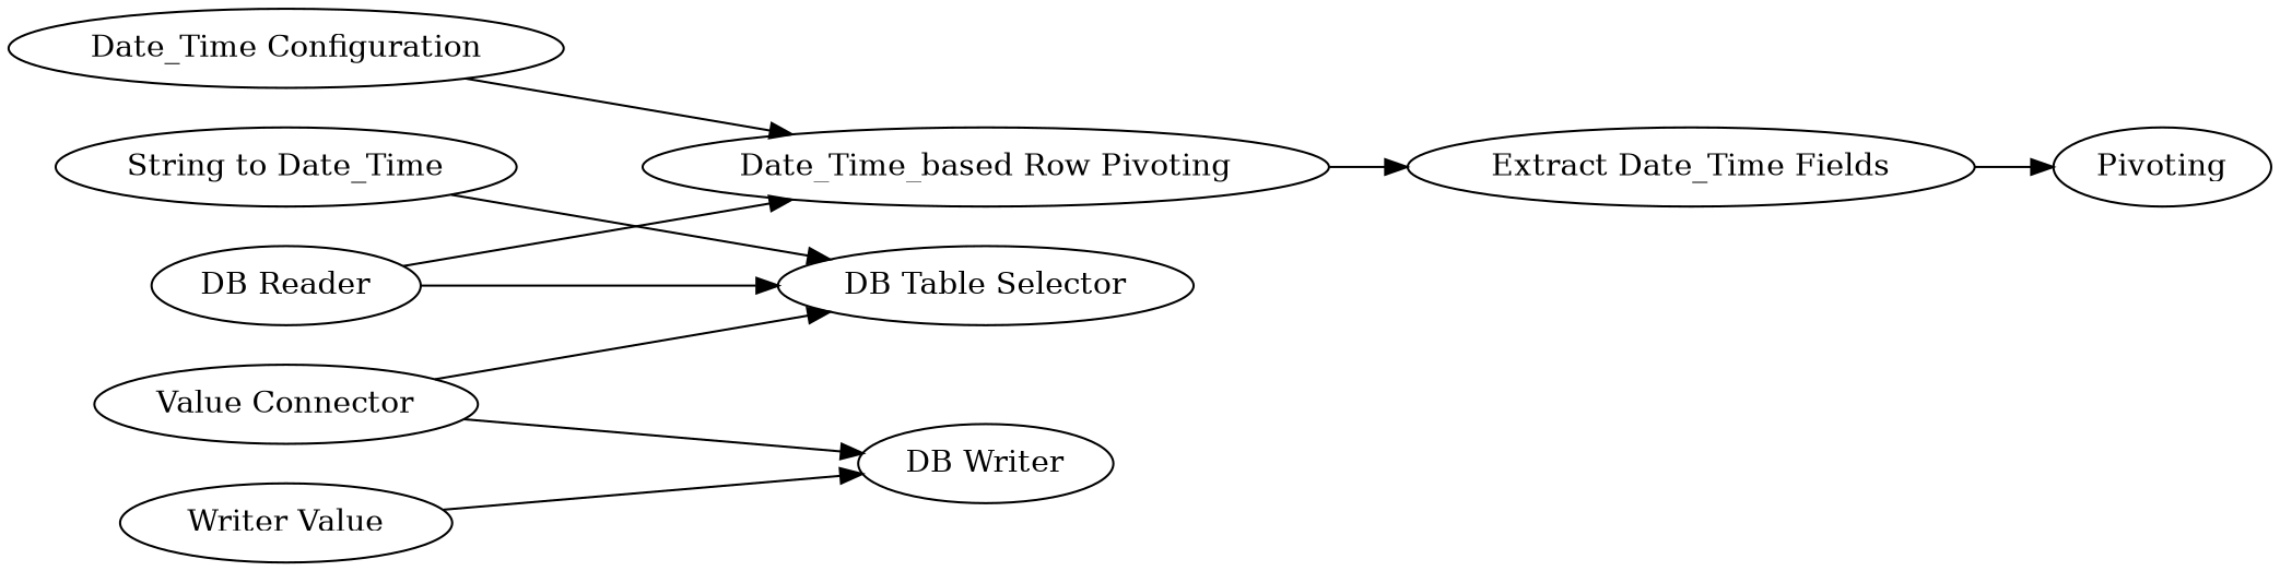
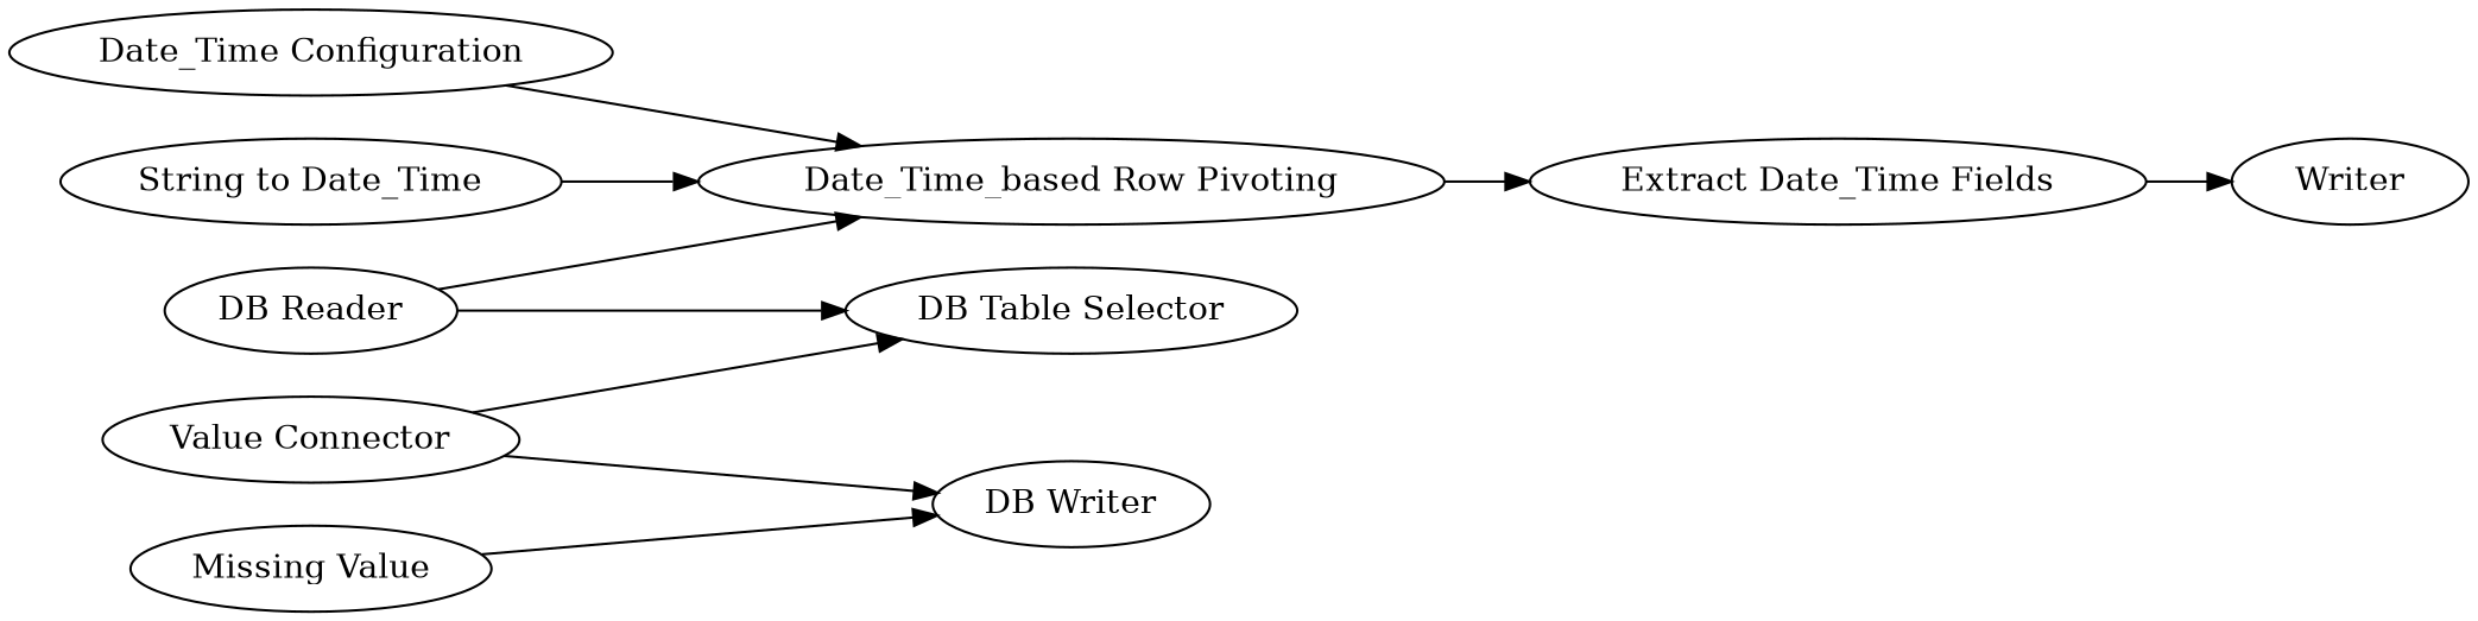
  digraph {
    rankdir=LR
    n1 [label="DB Table Selector"]
    n2 [label="DB Reader"]
    n3 [label="Date_Time_based Row Pivoting"]
    n4 [label="Extract Date_Time Fields"]
    n5 [label="Value Connector"]
    n6 [label="DB Writer"]
    n7 [label="Date_Time Configuration"]
-   n8 [label=Pivoting]
+   n8 [label=Writer]
    n9 [label="String to Date_Time"]
-   n10 [label="Writer Value"]
+   n10 [label="Missing Value"]
    n2 -> n1
    n2 -> n3
    n3 -> n4
    n4 -> n8
    n5 -> n1
    n5 -> n6
    n7 -> n3
-   n9 -> n1
+   n9 -> n3
    n10 -> n6
  }
